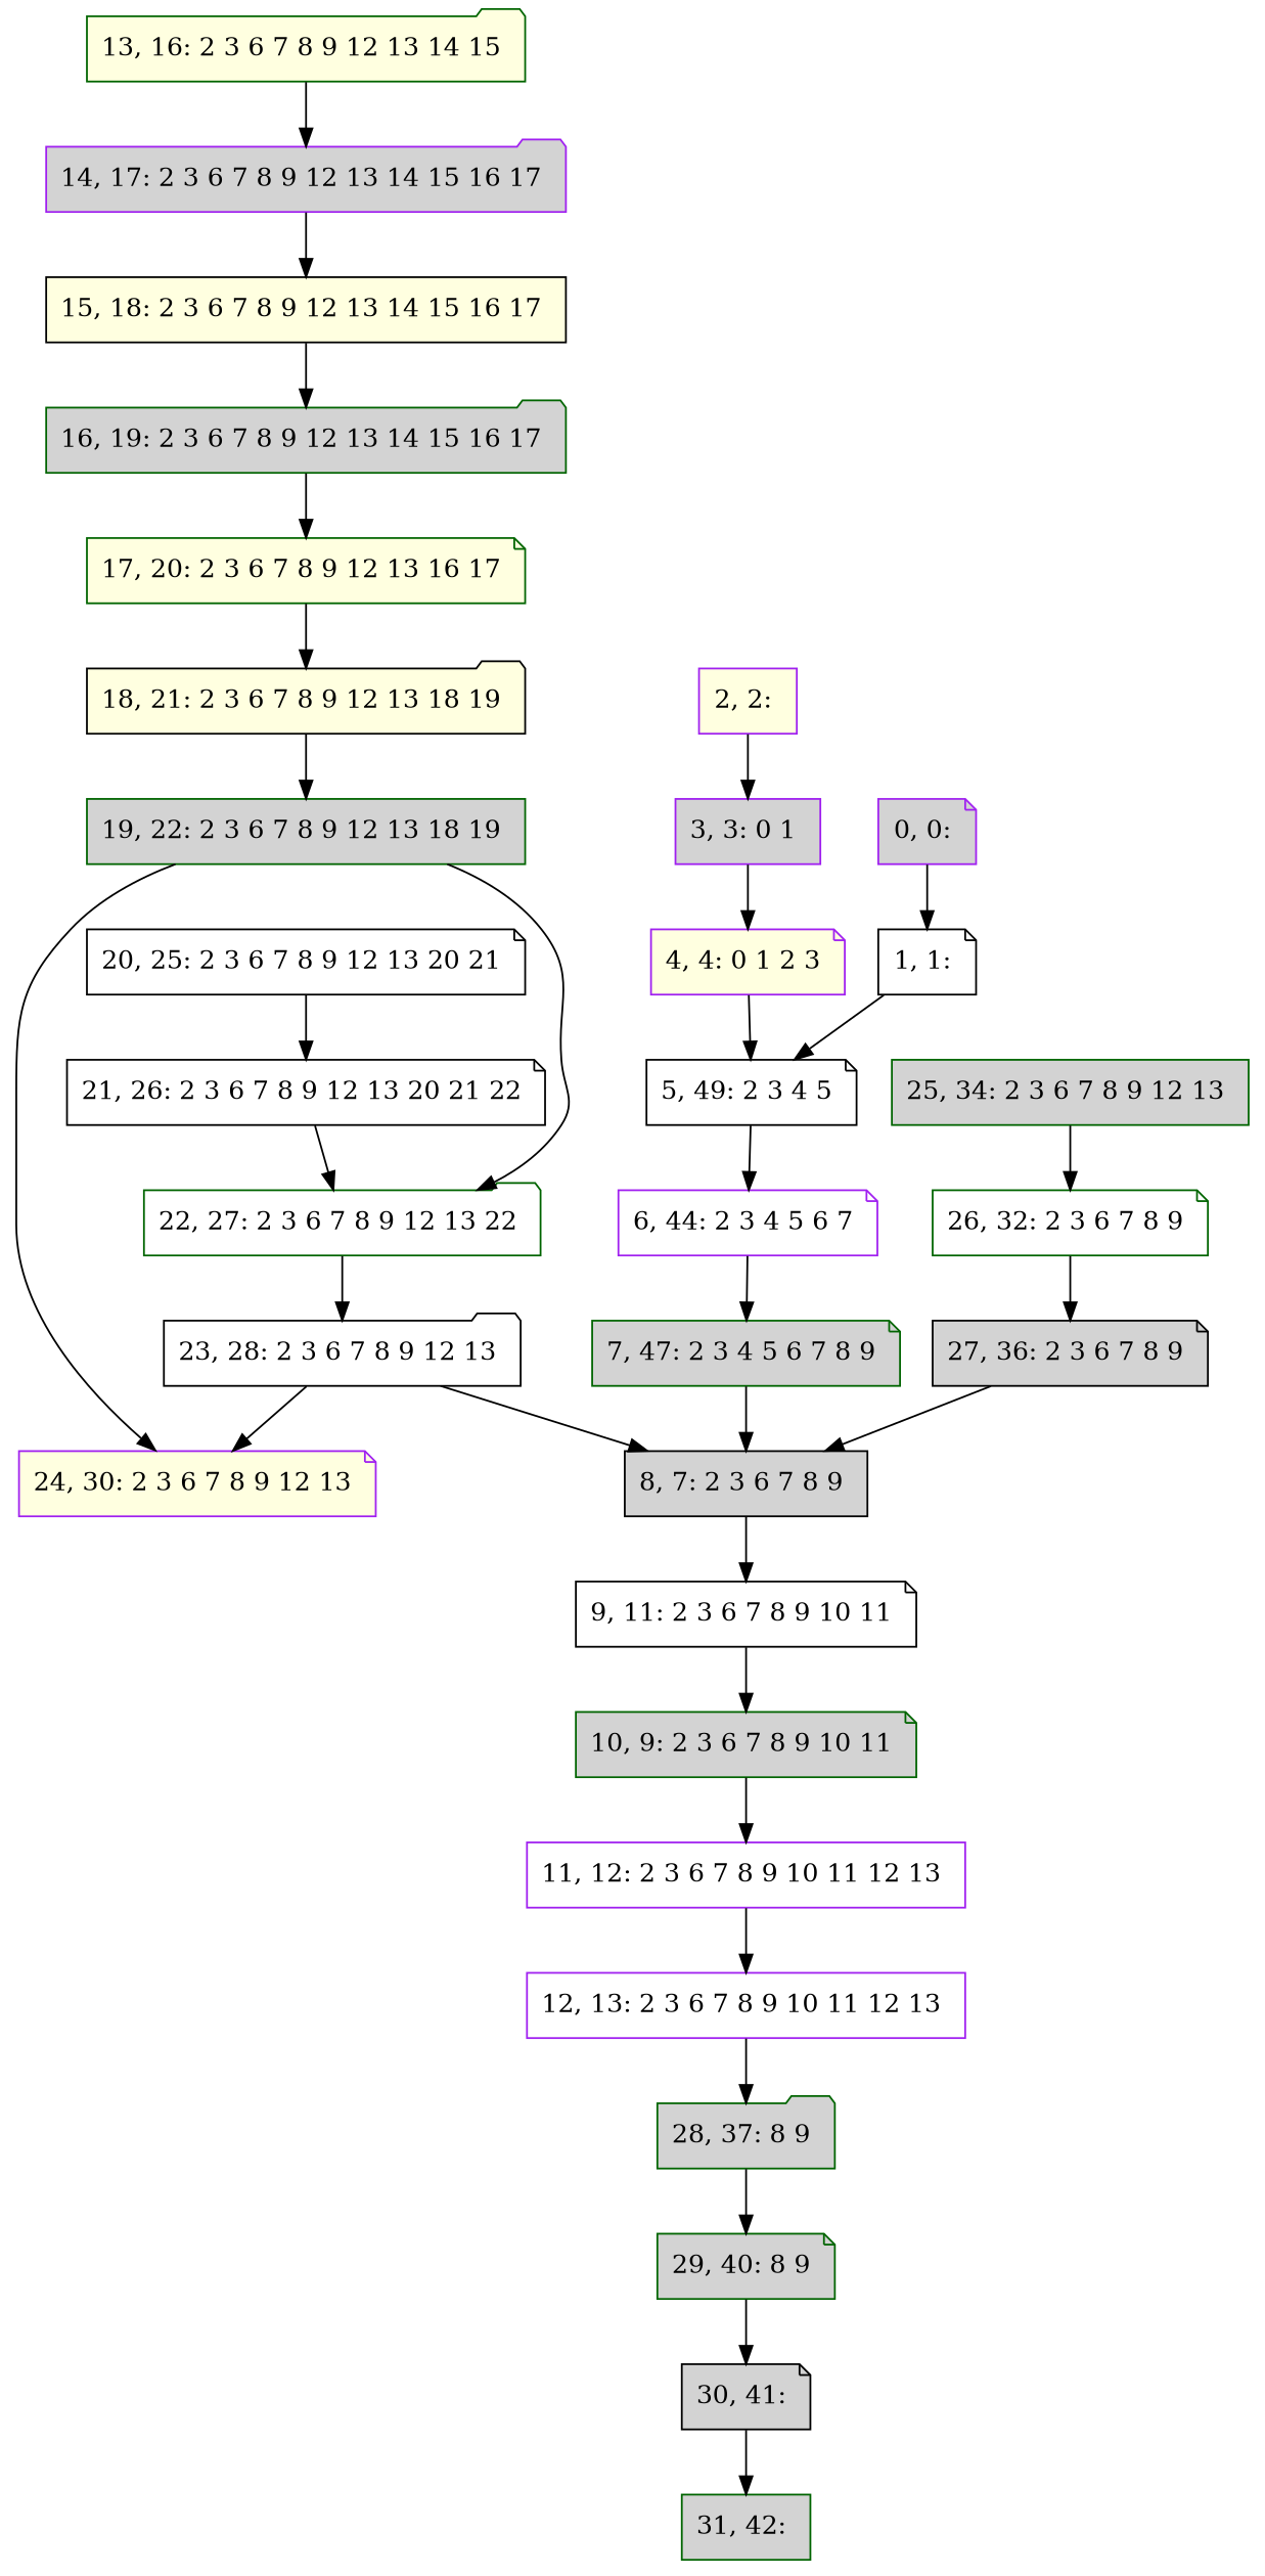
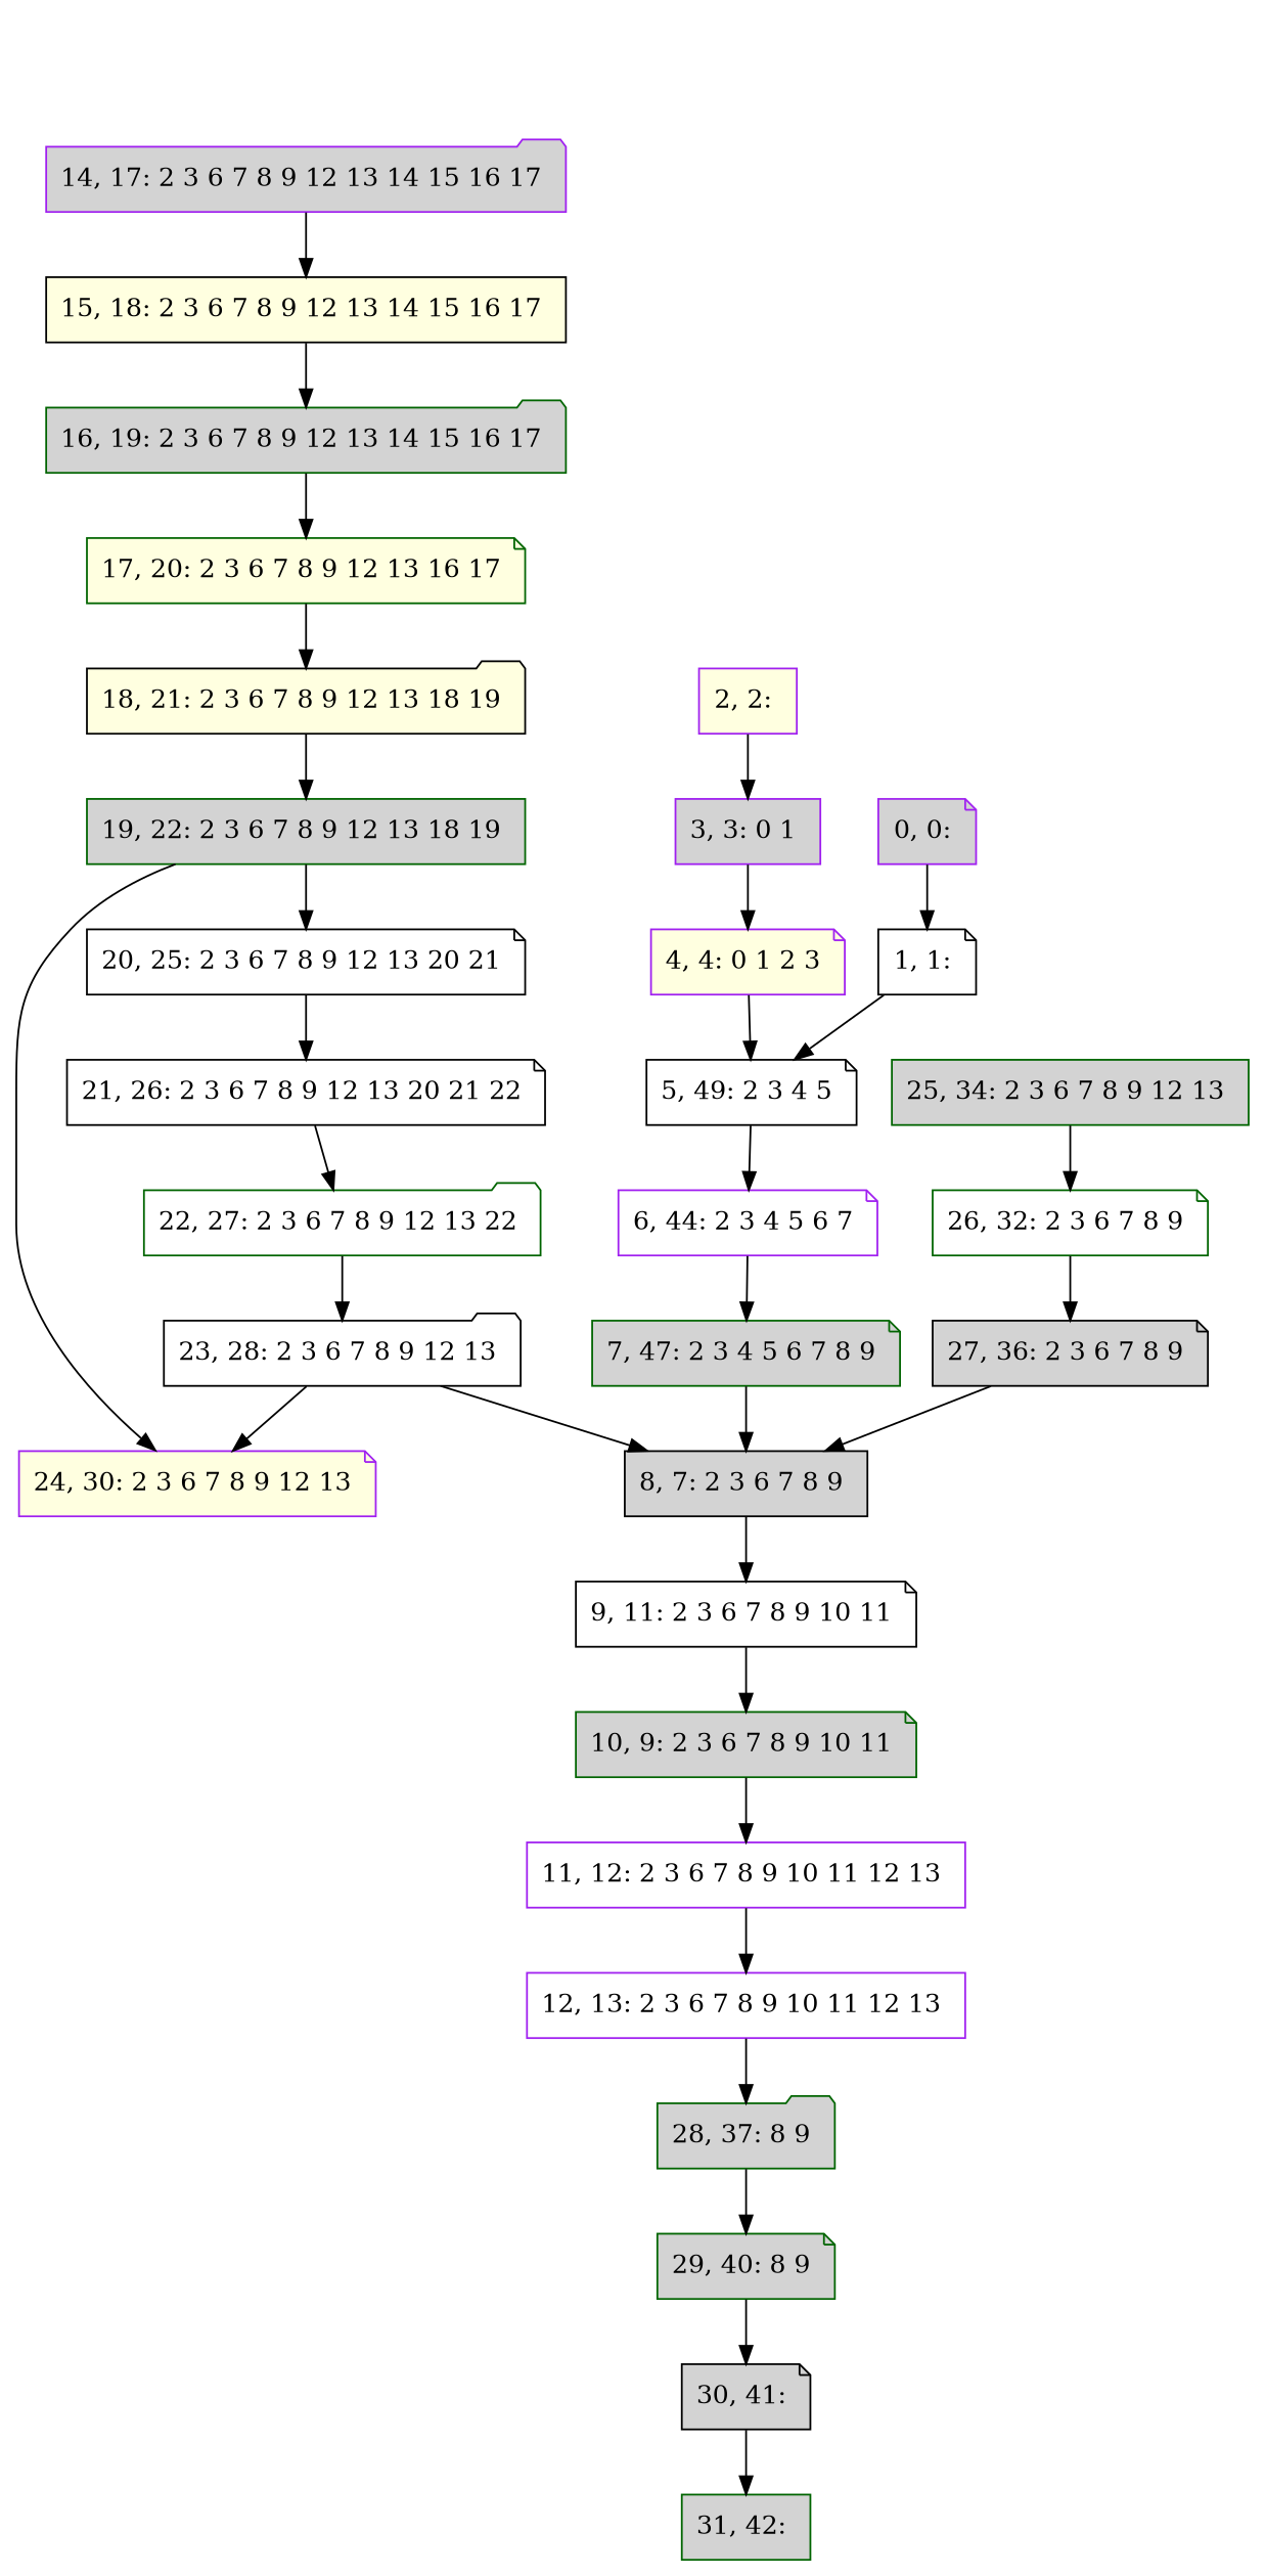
  digraph {
    node [color=darkgreen fillcolor=lightgrey shape=note style=filled]
    n1 [color=purple label="0, 0: "]
    n2 [color=black fillcolor=white label="1, 1: "]
    n3 [color=black fillcolor=white label="5, 49: 2 3 4 5 "]
    n4 [color=purple fillcolor=lightyellow label="2, 2: " shape=box]
    n5 [color=purple label="3, 3: 0 1 " shape=box]
    n6 [color=purple fillcolor=lightyellow label="4, 4: 0 1 2 3 "]
    n7 [color=purple fillcolor=white label="6, 44: 2 3 4 5 6 7 "]
    n8 [label="7, 47: 2 3 4 5 6 7 8 9 "]
    n9 [color=black label="8, 7: 2 3 6 7 8 9 " shape=box]
    n10 [color=black fillcolor=white label="9, 11: 2 3 6 7 8 9 10 11 "]
    n11 [label="10, 9: 2 3 6 7 8 9 10 11 "]
    n12 [color=purple fillcolor=white label="11, 12: 2 3 6 7 8 9 10 11 12 13 " shape=box]
    n13 [color=purple fillcolor=white label="12, 13: 2 3 6 7 8 9 10 11 12 13 " shape=box]
    n14 [label="28, 37: 8 9 " shape=folder]
-   n15 [fillcolor=lightyellow label="13, 16: 2 3 6 7 8 9 12 13 14 15 " shape=folder]
    n16 [color=purple label="14, 17: 2 3 6 7 8 9 12 13 14 15 16 17 " shape=folder]
    n17 [label="29, 40: 8 9 "]
    n18 [color=black fillcolor=lightyellow label="15, 18: 2 3 6 7 8 9 12 13 14 15 16 17 " shape=box]
    n19 [label="16, 19: 2 3 6 7 8 9 12 13 14 15 16 17 " shape=folder]
    n20 [fillcolor=lightyellow label="17, 20: 2 3 6 7 8 9 12 13 16 17 "]
    n21 [color=black fillcolor=lightyellow label="18, 21: 2 3 6 7 8 9 12 13 18 19 " shape=folder]
    n22 [label="19, 22: 2 3 6 7 8 9 12 13 18 19 " shape=box]
    n23 [color=black fillcolor=white label="20, 25: 2 3 6 7 8 9 12 13 20 21 "]
    n24 [color=purple fillcolor=lightyellow label="24, 30: 2 3 6 7 8 9 12 13 "]
    n25 [color=black fillcolor=white label="21, 26: 2 3 6 7 8 9 12 13 20 21 22 "]
    n26 [fillcolor=white label="22, 27: 2 3 6 7 8 9 12 13 22 " shape=folder]
    n27 [color=black fillcolor=white label="23, 28: 2 3 6 7 8 9 12 13 " shape=folder]
    n28 [label="25, 34: 2 3 6 7 8 9 12 13 " shape=box]
    n29 [fillcolor=white label="26, 32: 2 3 6 7 8 9 "]
    n30 [color=black label="27, 36: 2 3 6 7 8 9 "]
    n31 [color=black label="30, 41: "]
    n32 [label="31, 42: " shape=box]
    n1 -> n2
    n2 -> n3
    n3 -> n7
    n4 -> n5
    n5 -> n6
    n6 -> n3
    n7 -> n8
    n8 -> n9
    n9 -> n10
    n10 -> n11
    n11 -> n12
    n12 -> n13
    n13 -> n14
    n14 -> n17
-   n15 -> n16
    n16 -> n18
    n17 -> n31
    n18 -> n19
    n19 -> n20
    n20 -> n21
    n21 -> n22
-   n22 -> n26
+   n22 -> n23
    n22 -> n24
    n23 -> n25
    n25 -> n26
    n26 -> n27
    n27 -> n9
    n27 -> n24
    n28 -> n29
    n29 -> n30
    n30 -> n9
    n31 -> n32
  }
